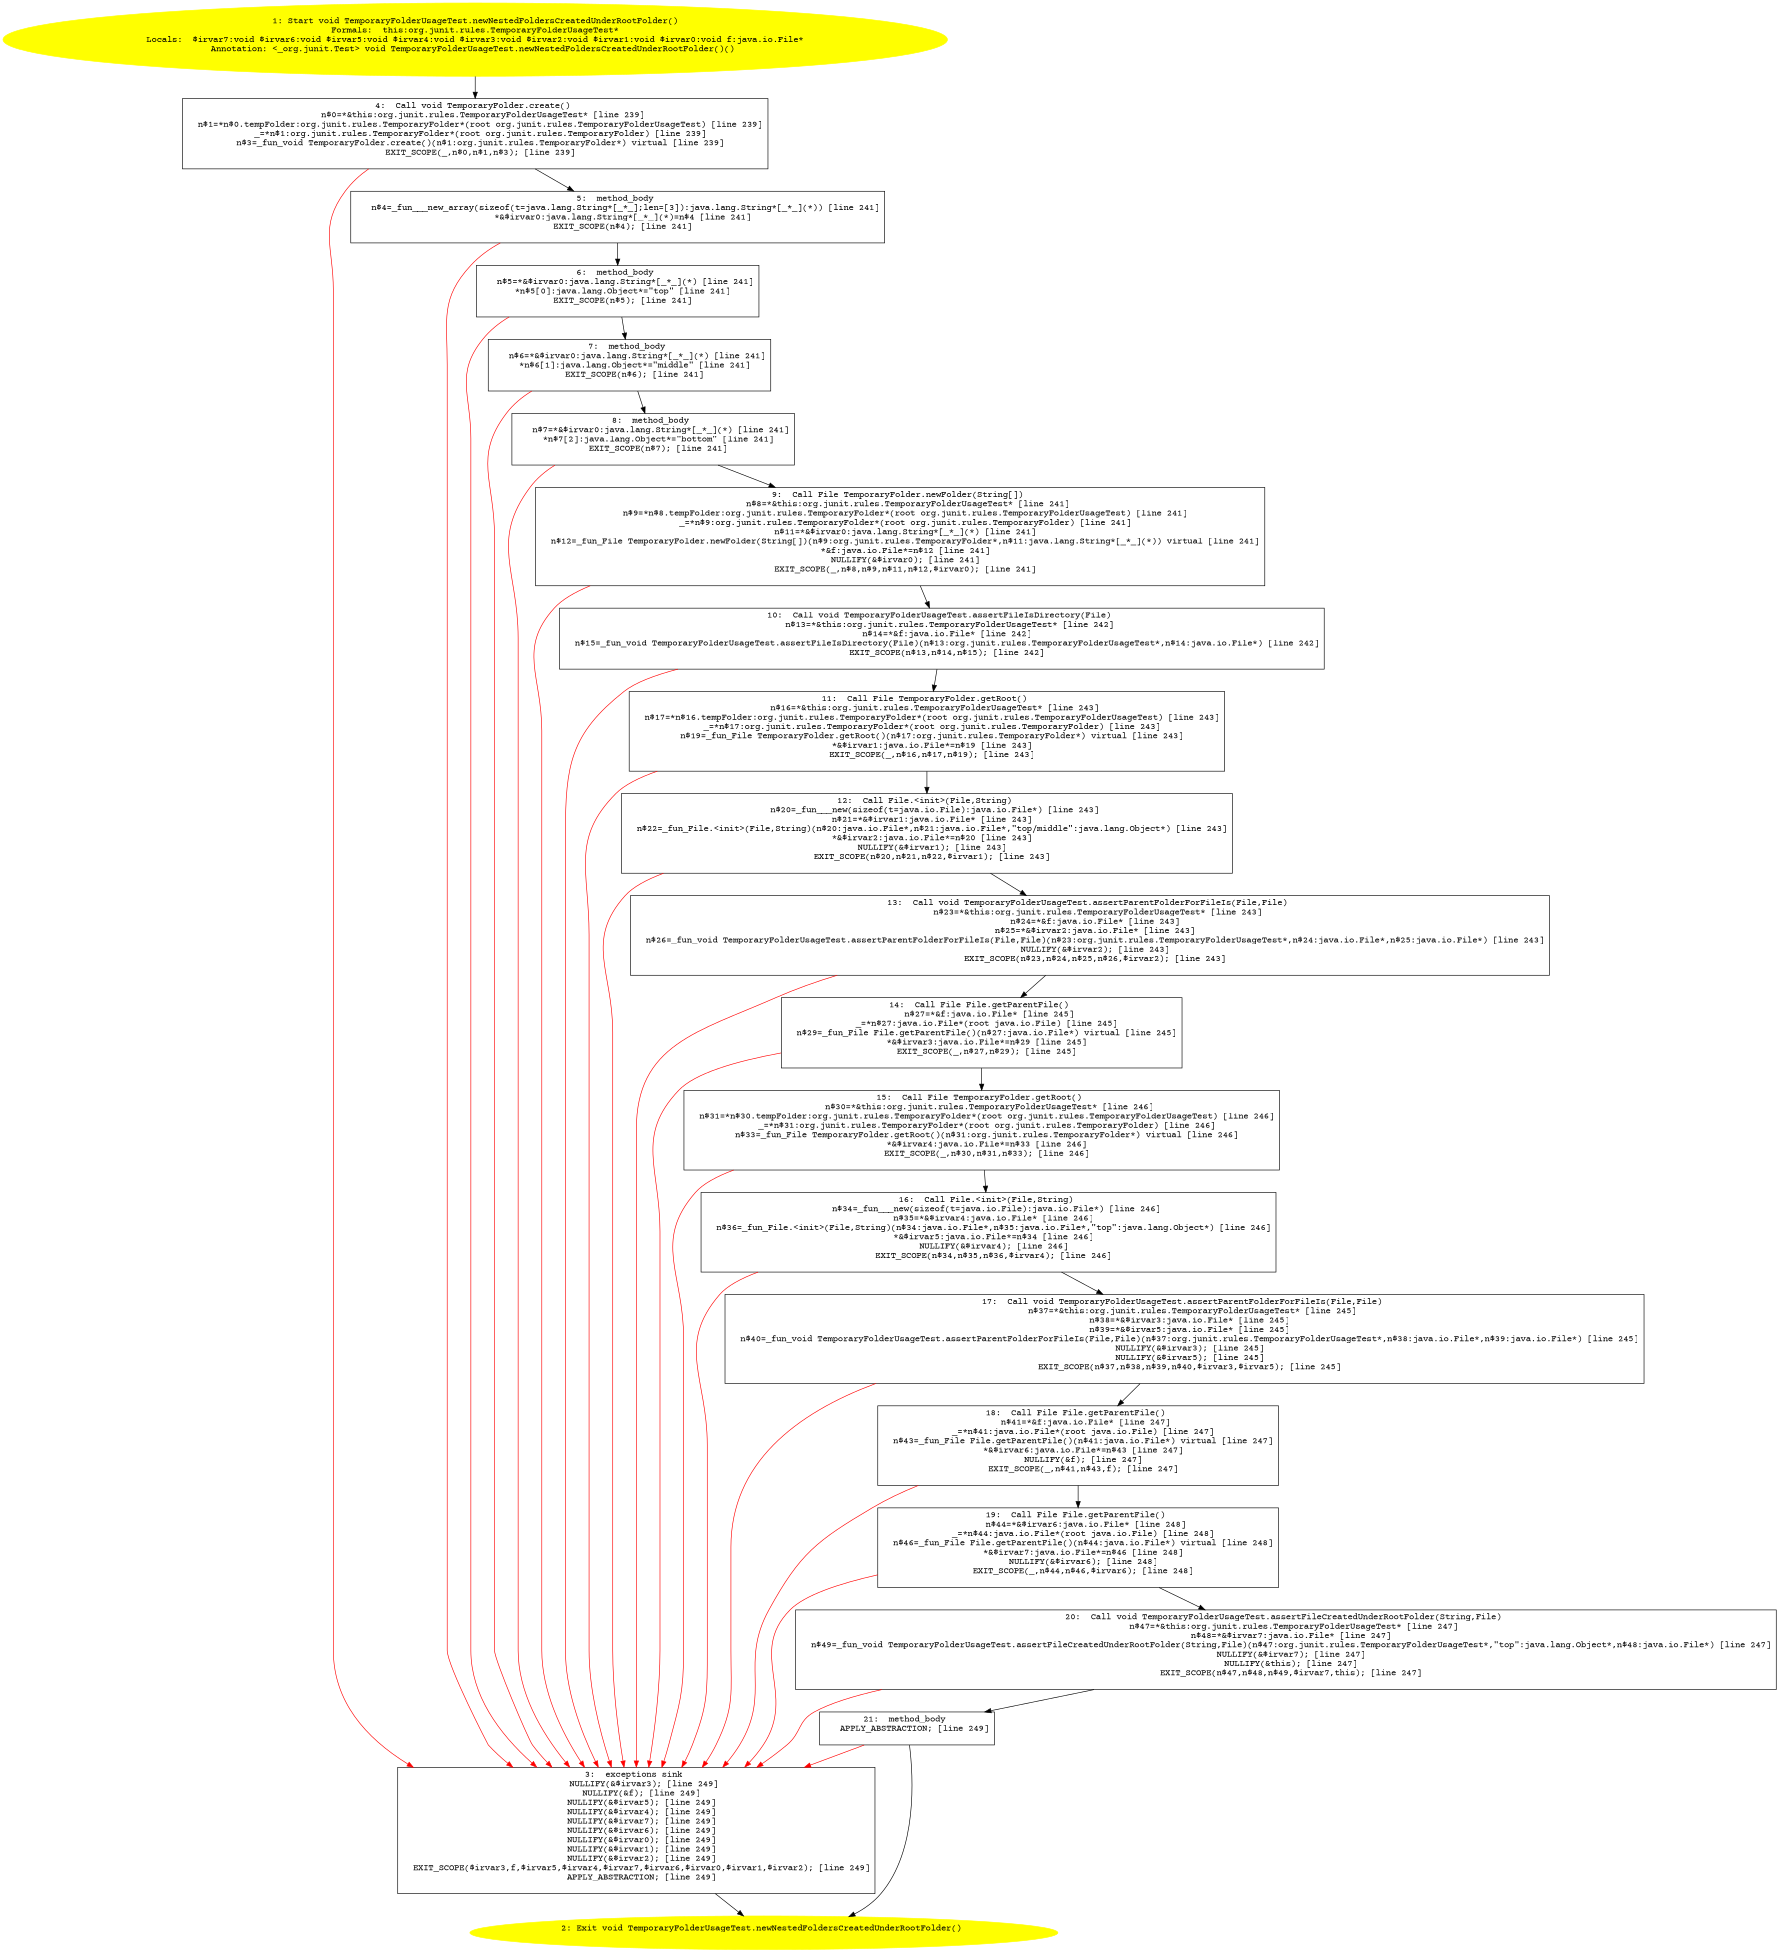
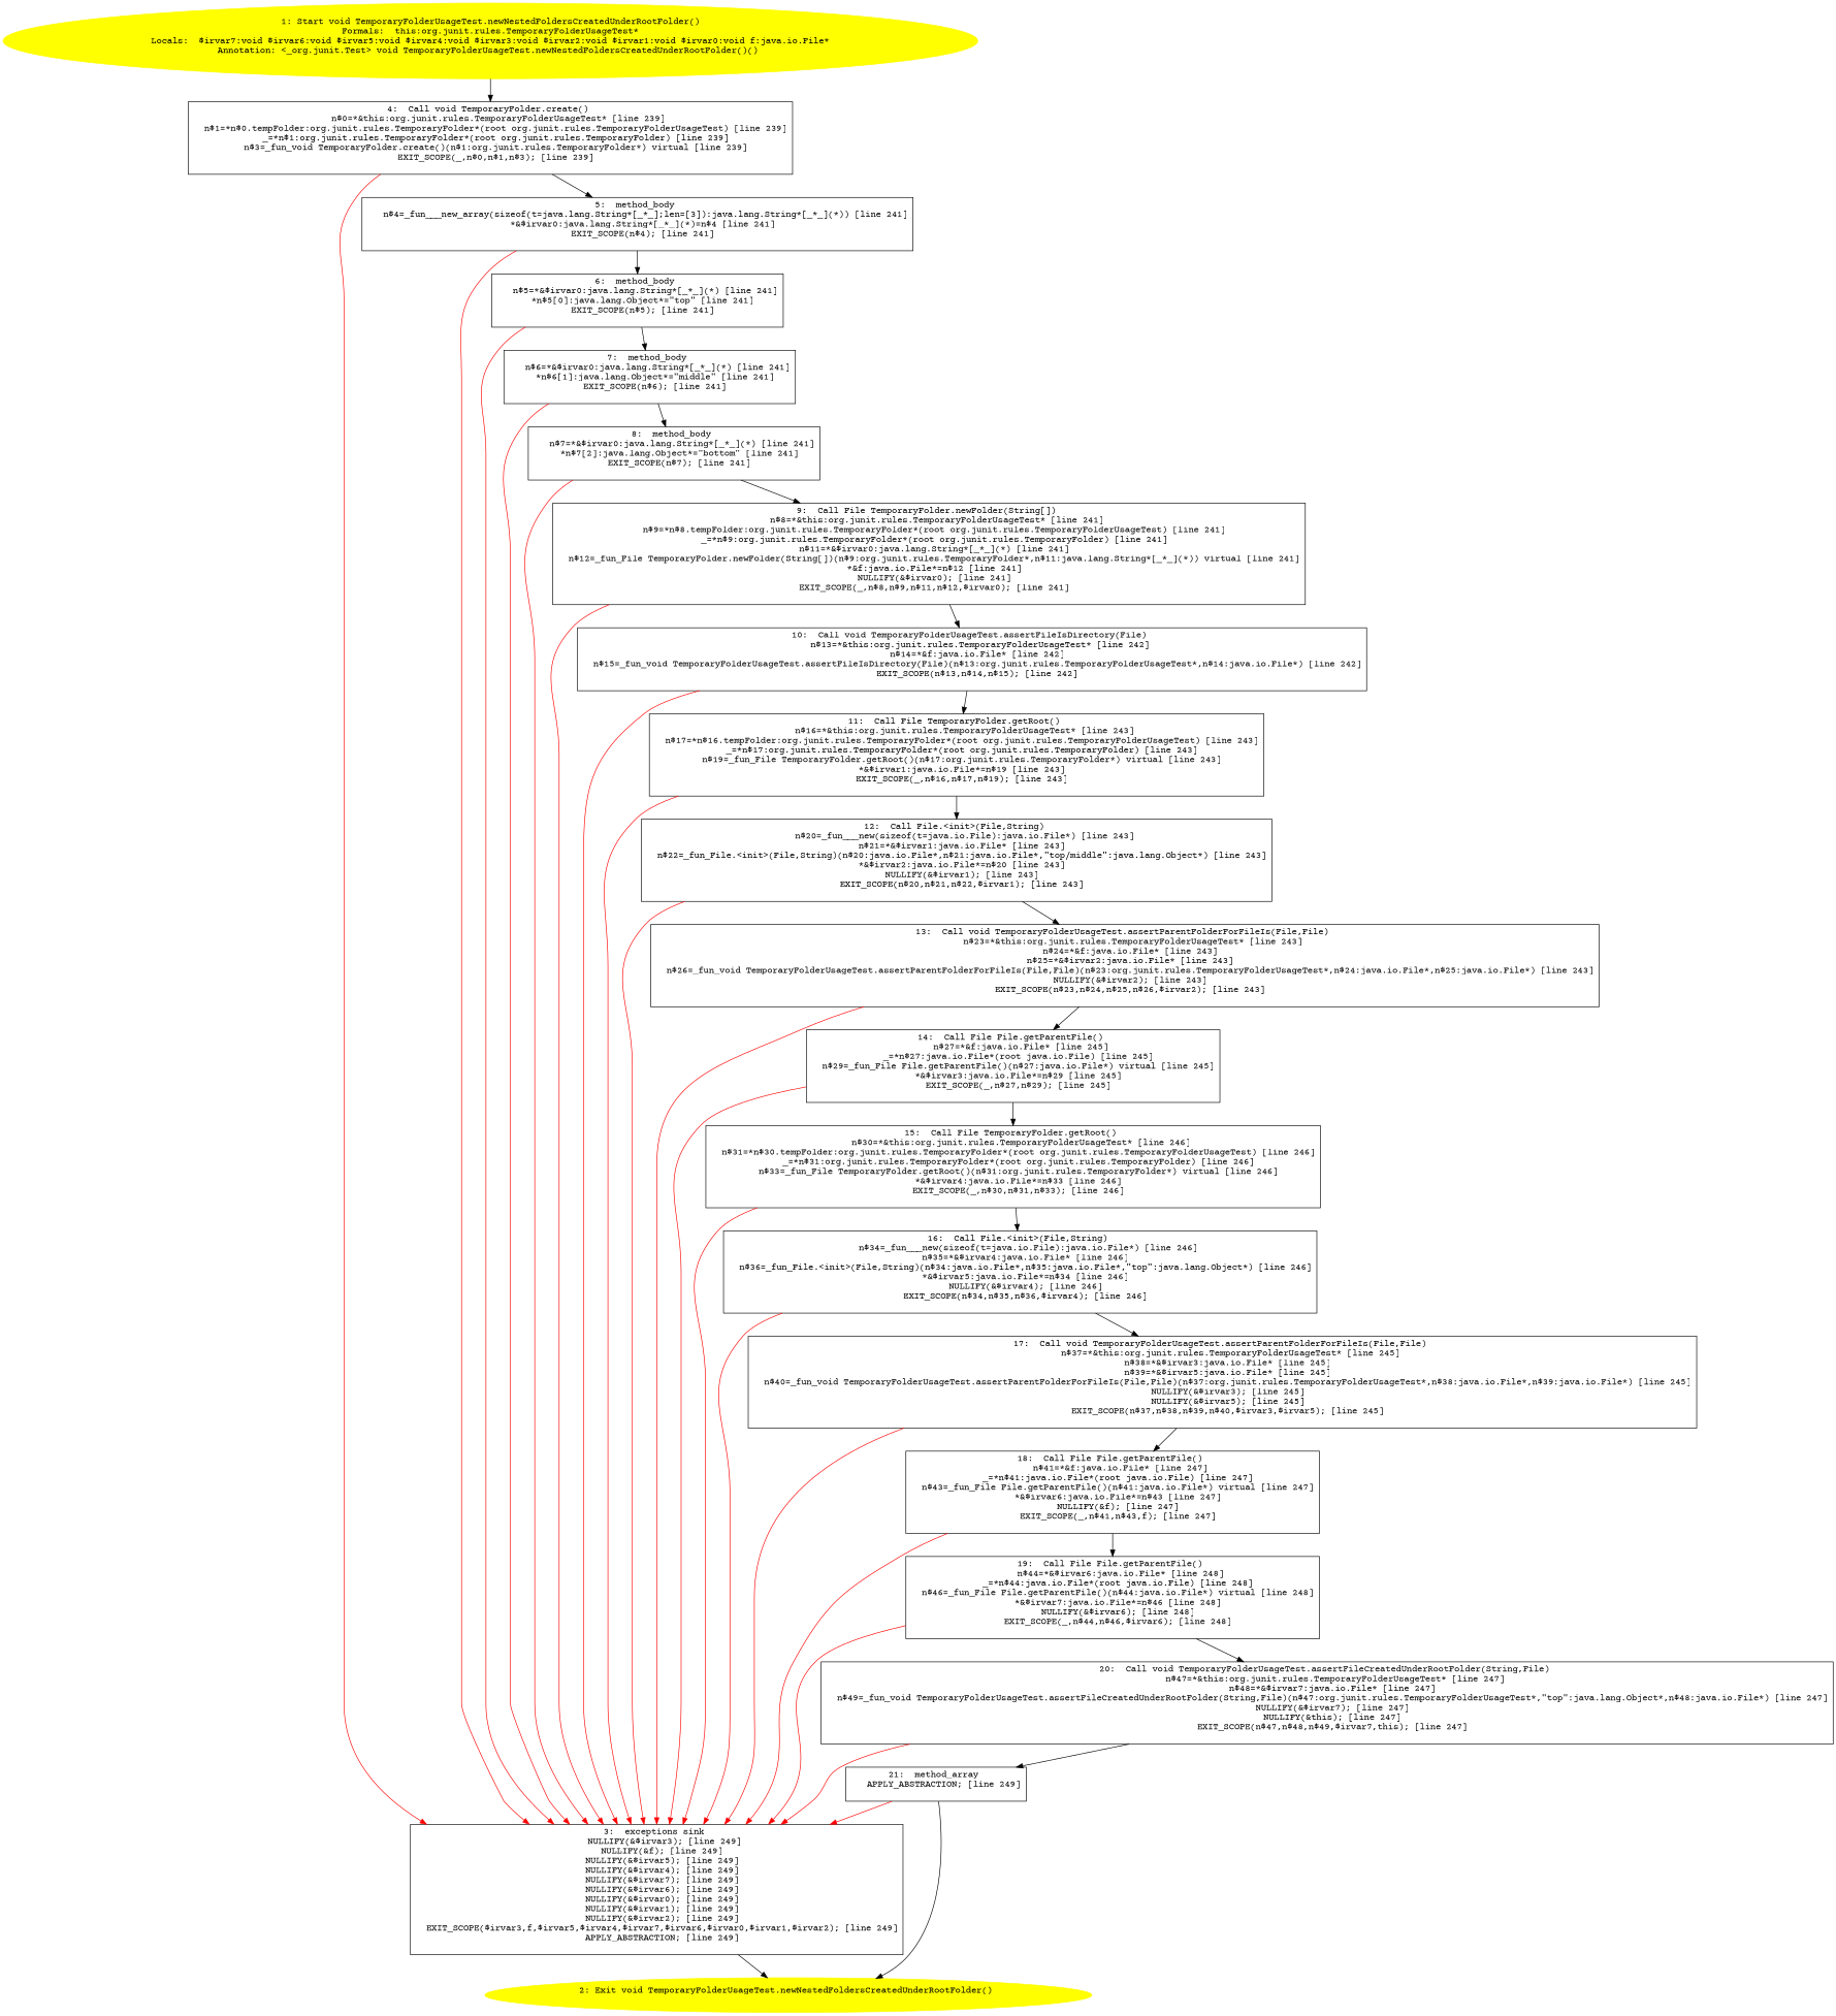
  digraph {
    fontname="Courier Prime"
    node [fontname="Courier Prime" shape=box]
    edge [fontname="Courier Prime"]
    n1 [color=yellow label="1: Start void TemporaryFolderUsageTest.newNestedFoldersCreatedUnderRootFolder()\nFormals:  this:org.junit.rules.TemporaryFolderUsageTest*\nLocals:  $irvar7:void $irvar6:void $irvar5:void $irvar4:void $irvar3:void $irvar2:void $irvar1:void $irvar0:void f:java.io.File*\nAnnotation: <_org.junit.Test> void TemporaryFolderUsageTest.newNestedFoldersCreatedUnderRootFolder()() \n  " style=filled shape=""]
    n2 [label="4:  Call void TemporaryFolder.create() \n   n$0=*&this:org.junit.rules.TemporaryFolderUsageTest* [line 239]\n  n$1=*n$0.tempFolder:org.junit.rules.TemporaryFolder*(root org.junit.rules.TemporaryFolderUsageTest) [line 239]\n  _=*n$1:org.junit.rules.TemporaryFolder*(root org.junit.rules.TemporaryFolder) [line 239]\n  n$3=_fun_void TemporaryFolder.create()(n$1:org.junit.rules.TemporaryFolder*) virtual [line 239]\n  EXIT_SCOPE(_,n$0,n$1,n$3); [line 239]\n "]
    n3 [label="3:  exceptions sink \n   NULLIFY(&$irvar3); [line 249]\n  NULLIFY(&f); [line 249]\n  NULLIFY(&$irvar5); [line 249]\n  NULLIFY(&$irvar4); [line 249]\n  NULLIFY(&$irvar7); [line 249]\n  NULLIFY(&$irvar6); [line 249]\n  NULLIFY(&$irvar0); [line 249]\n  NULLIFY(&$irvar1); [line 249]\n  NULLIFY(&$irvar2); [line 249]\n  EXIT_SCOPE($irvar3,f,$irvar5,$irvar4,$irvar7,$irvar6,$irvar0,$irvar1,$irvar2); [line 249]\n  APPLY_ABSTRACTION; [line 249]\n "]
    n4 [label="5:  method_body \n   n$4=_fun___new_array(sizeof(t=java.lang.String*[_*_];len=[3]):java.lang.String*[_*_](*)) [line 241]\n  *&$irvar0:java.lang.String*[_*_](*)=n$4 [line 241]\n  EXIT_SCOPE(n$4); [line 241]\n "]
    n5 [color=yellow label="2: Exit void TemporaryFolderUsageTest.newNestedFoldersCreatedUnderRootFolder() \n  " style=filled shape=""]
    n6 [label="6:  method_body \n   n$5=*&$irvar0:java.lang.String*[_*_](*) [line 241]\n  *n$5[0]:java.lang.Object*=\"top\" [line 241]\n  EXIT_SCOPE(n$5); [line 241]\n "]
    n7 [label="7:  method_body \n   n$6=*&$irvar0:java.lang.String*[_*_](*) [line 241]\n  *n$6[1]:java.lang.Object*=\"middle\" [line 241]\n  EXIT_SCOPE(n$6); [line 241]\n "]
    n8 [label="8:  method_body \n   n$7=*&$irvar0:java.lang.String*[_*_](*) [line 241]\n  *n$7[2]:java.lang.Object*=\"bottom\" [line 241]\n  EXIT_SCOPE(n$7); [line 241]\n "]
    n9 [label="9:  Call File TemporaryFolder.newFolder(String[]) \n   n$8=*&this:org.junit.rules.TemporaryFolderUsageTest* [line 241]\n  n$9=*n$8.tempFolder:org.junit.rules.TemporaryFolder*(root org.junit.rules.TemporaryFolderUsageTest) [line 241]\n  _=*n$9:org.junit.rules.TemporaryFolder*(root org.junit.rules.TemporaryFolder) [line 241]\n  n$11=*&$irvar0:java.lang.String*[_*_](*) [line 241]\n  n$12=_fun_File TemporaryFolder.newFolder(String[])(n$9:org.junit.rules.TemporaryFolder*,n$11:java.lang.String*[_*_](*)) virtual [line 241]\n  *&f:java.io.File*=n$12 [line 241]\n  NULLIFY(&$irvar0); [line 241]\n  EXIT_SCOPE(_,n$8,n$9,n$11,n$12,$irvar0); [line 241]\n "]
    n10 [label="10:  Call void TemporaryFolderUsageTest.assertFileIsDirectory(File) \n   n$13=*&this:org.junit.rules.TemporaryFolderUsageTest* [line 242]\n  n$14=*&f:java.io.File* [line 242]\n  n$15=_fun_void TemporaryFolderUsageTest.assertFileIsDirectory(File)(n$13:org.junit.rules.TemporaryFolderUsageTest*,n$14:java.io.File*) [line 242]\n  EXIT_SCOPE(n$13,n$14,n$15); [line 242]\n "]
    n11 [label="11:  Call File TemporaryFolder.getRoot() \n   n$16=*&this:org.junit.rules.TemporaryFolderUsageTest* [line 243]\n  n$17=*n$16.tempFolder:org.junit.rules.TemporaryFolder*(root org.junit.rules.TemporaryFolderUsageTest) [line 243]\n  _=*n$17:org.junit.rules.TemporaryFolder*(root org.junit.rules.TemporaryFolder) [line 243]\n  n$19=_fun_File TemporaryFolder.getRoot()(n$17:org.junit.rules.TemporaryFolder*) virtual [line 243]\n  *&$irvar1:java.io.File*=n$19 [line 243]\n  EXIT_SCOPE(_,n$16,n$17,n$19); [line 243]\n "]
    n12 [label="12:  Call File.<init>(File,String) \n   n$20=_fun___new(sizeof(t=java.io.File):java.io.File*) [line 243]\n  n$21=*&$irvar1:java.io.File* [line 243]\n  n$22=_fun_File.<init>(File,String)(n$20:java.io.File*,n$21:java.io.File*,\"top/middle\":java.lang.Object*) [line 243]\n  *&$irvar2:java.io.File*=n$20 [line 243]\n  NULLIFY(&$irvar1); [line 243]\n  EXIT_SCOPE(n$20,n$21,n$22,$irvar1); [line 243]\n "]
    n13 [label="13:  Call void TemporaryFolderUsageTest.assertParentFolderForFileIs(File,File) \n   n$23=*&this:org.junit.rules.TemporaryFolderUsageTest* [line 243]\n  n$24=*&f:java.io.File* [line 243]\n  n$25=*&$irvar2:java.io.File* [line 243]\n  n$26=_fun_void TemporaryFolderUsageTest.assertParentFolderForFileIs(File,File)(n$23:org.junit.rules.TemporaryFolderUsageTest*,n$24:java.io.File*,n$25:java.io.File*) [line 243]\n  NULLIFY(&$irvar2); [line 243]\n  EXIT_SCOPE(n$23,n$24,n$25,n$26,$irvar2); [line 243]\n "]
    n14 [label="14:  Call File File.getParentFile() \n   n$27=*&f:java.io.File* [line 245]\n  _=*n$27:java.io.File*(root java.io.File) [line 245]\n  n$29=_fun_File File.getParentFile()(n$27:java.io.File*) virtual [line 245]\n  *&$irvar3:java.io.File*=n$29 [line 245]\n  EXIT_SCOPE(_,n$27,n$29); [line 245]\n "]
    n15 [label="15:  Call File TemporaryFolder.getRoot() \n   n$30=*&this:org.junit.rules.TemporaryFolderUsageTest* [line 246]\n  n$31=*n$30.tempFolder:org.junit.rules.TemporaryFolder*(root org.junit.rules.TemporaryFolderUsageTest) [line 246]\n  _=*n$31:org.junit.rules.TemporaryFolder*(root org.junit.rules.TemporaryFolder) [line 246]\n  n$33=_fun_File TemporaryFolder.getRoot()(n$31:org.junit.rules.TemporaryFolder*) virtual [line 246]\n  *&$irvar4:java.io.File*=n$33 [line 246]\n  EXIT_SCOPE(_,n$30,n$31,n$33); [line 246]\n "]
    n16 [label="16:  Call File.<init>(File,String) \n   n$34=_fun___new(sizeof(t=java.io.File):java.io.File*) [line 246]\n  n$35=*&$irvar4:java.io.File* [line 246]\n  n$36=_fun_File.<init>(File,String)(n$34:java.io.File*,n$35:java.io.File*,\"top\":java.lang.Object*) [line 246]\n  *&$irvar5:java.io.File*=n$34 [line 246]\n  NULLIFY(&$irvar4); [line 246]\n  EXIT_SCOPE(n$34,n$35,n$36,$irvar4); [line 246]\n "]
    n17 [label="17:  Call void TemporaryFolderUsageTest.assertParentFolderForFileIs(File,File) \n   n$37=*&this:org.junit.rules.TemporaryFolderUsageTest* [line 245]\n  n$38=*&$irvar3:java.io.File* [line 245]\n  n$39=*&$irvar5:java.io.File* [line 245]\n  n$40=_fun_void TemporaryFolderUsageTest.assertParentFolderForFileIs(File,File)(n$37:org.junit.rules.TemporaryFolderUsageTest*,n$38:java.io.File*,n$39:java.io.File*) [line 245]\n  NULLIFY(&$irvar3); [line 245]\n  NULLIFY(&$irvar5); [line 245]\n  EXIT_SCOPE(n$37,n$38,n$39,n$40,$irvar3,$irvar5); [line 245]\n "]
    n18 [label="18:  Call File File.getParentFile() \n   n$41=*&f:java.io.File* [line 247]\n  _=*n$41:java.io.File*(root java.io.File) [line 247]\n  n$43=_fun_File File.getParentFile()(n$41:java.io.File*) virtual [line 247]\n  *&$irvar6:java.io.File*=n$43 [line 247]\n  NULLIFY(&f); [line 247]\n  EXIT_SCOPE(_,n$41,n$43,f); [line 247]\n "]
    n19 [label="19:  Call File File.getParentFile() \n   n$44=*&$irvar6:java.io.File* [line 248]\n  _=*n$44:java.io.File*(root java.io.File) [line 248]\n  n$46=_fun_File File.getParentFile()(n$44:java.io.File*) virtual [line 248]\n  *&$irvar7:java.io.File*=n$46 [line 248]\n  NULLIFY(&$irvar6); [line 248]\n  EXIT_SCOPE(_,n$44,n$46,$irvar6); [line 248]\n "]
    n20 [label="20:  Call void TemporaryFolderUsageTest.assertFileCreatedUnderRootFolder(String,File) \n   n$47=*&this:org.junit.rules.TemporaryFolderUsageTest* [line 247]\n  n$48=*&$irvar7:java.io.File* [line 247]\n  n$49=_fun_void TemporaryFolderUsageTest.assertFileCreatedUnderRootFolder(String,File)(n$47:org.junit.rules.TemporaryFolderUsageTest*,\"top\":java.lang.Object*,n$48:java.io.File*) [line 247]\n  NULLIFY(&$irvar7); [line 247]\n  NULLIFY(&this); [line 247]\n  EXIT_SCOPE(n$47,n$48,n$49,$irvar7,this); [line 247]\n "]
-   n21 [label="21:  method_body \n   APPLY_ABSTRACTION; [line 249]\n "]
+   n21 [label="21:  method_array \n   APPLY_ABSTRACTION; [line 249]\n "]
    n1 -> n2
    n2 -> n3 [color=red]
    n2 -> n4
    n3 -> n5
    n4 -> n3 [color=red]
    n4 -> n6
    n6 -> n3 [color=red]
    n6 -> n7
    n7 -> n3 [color=red]
    n7 -> n8
    n8 -> n3 [color=red]
    n8 -> n9
    n9 -> n3 [color=red]
    n9 -> n10
    n10 -> n3 [color=red]
    n10 -> n11
    n11 -> n3 [color=red]
    n11 -> n12
    n12 -> n3 [color=red]
    n12 -> n13
    n13 -> n3 [color=red]
    n13 -> n14
    n14 -> n3 [color=red]
    n14 -> n15
    n15 -> n3 [color=red]
    n15 -> n16
    n16 -> n3 [color=red]
    n16 -> n17
    n17 -> n3 [color=red]
    n17 -> n18
    n18 -> n3 [color=red]
    n18 -> n19
    n19 -> n3 [color=red]
    n19 -> n20
    n20 -> n3 [color=red]
    n20 -> n21
    n21 -> n3 [color=red]
    n21 -> n5
  }
